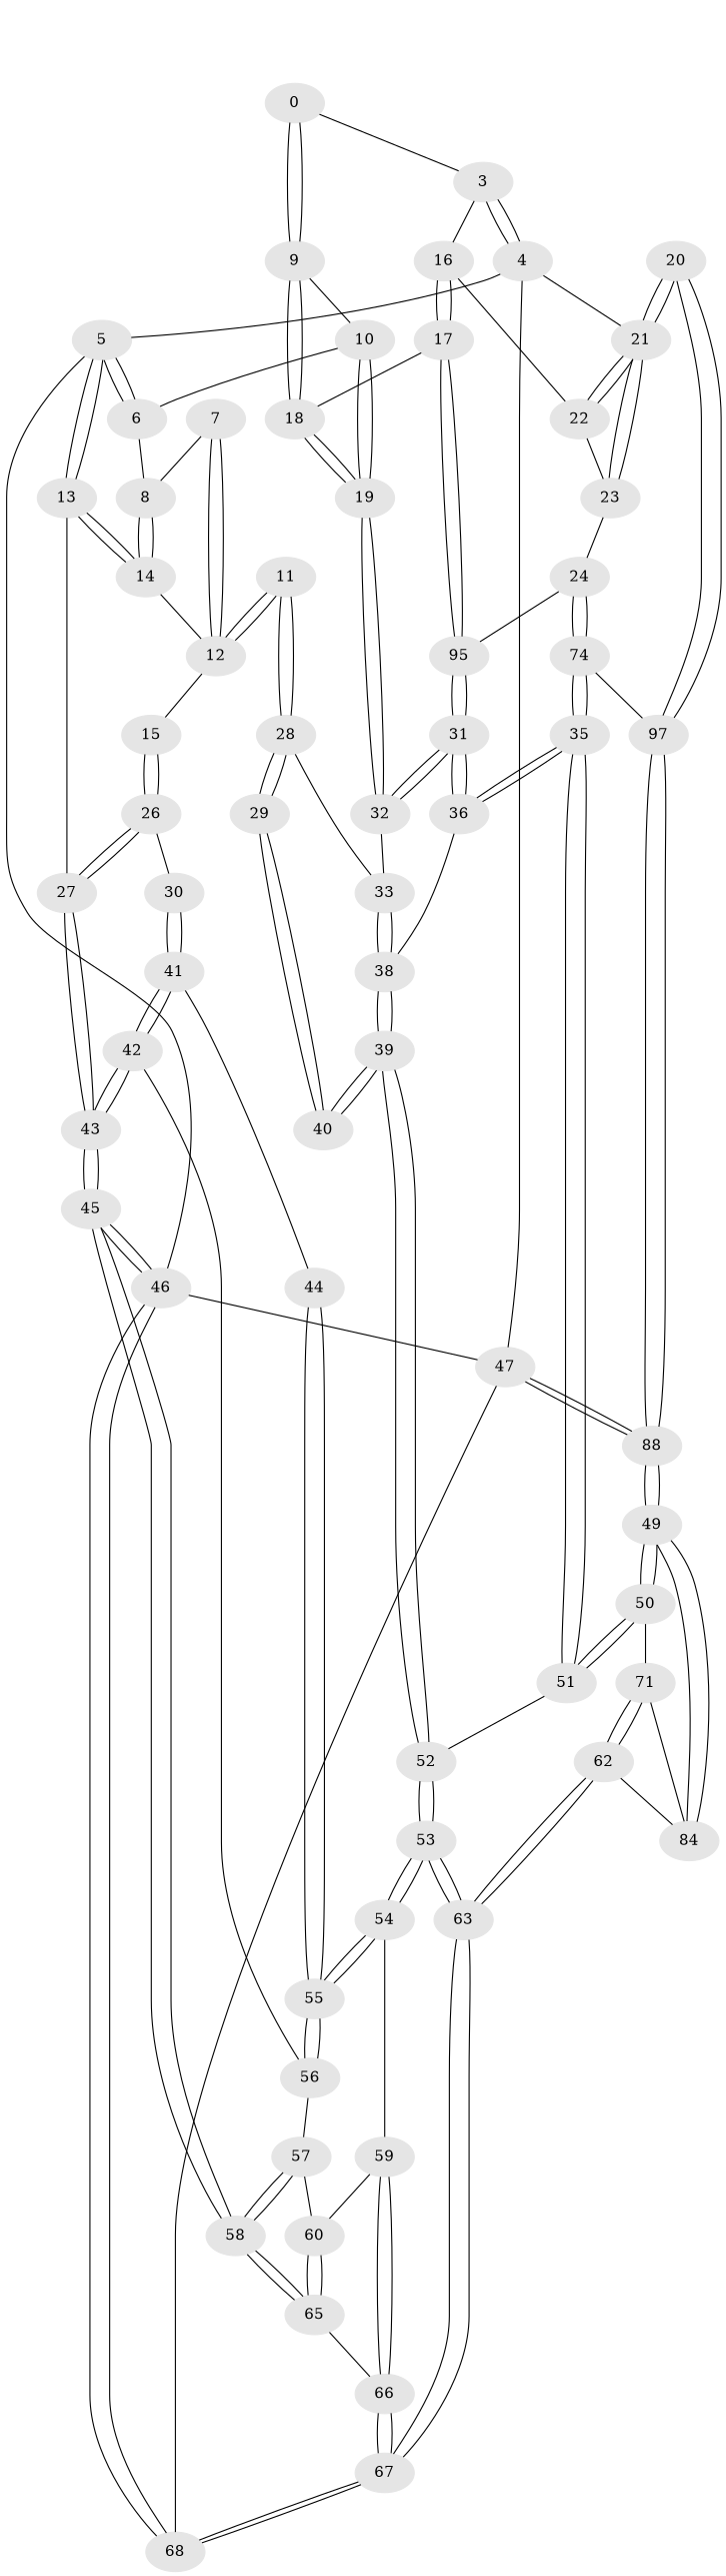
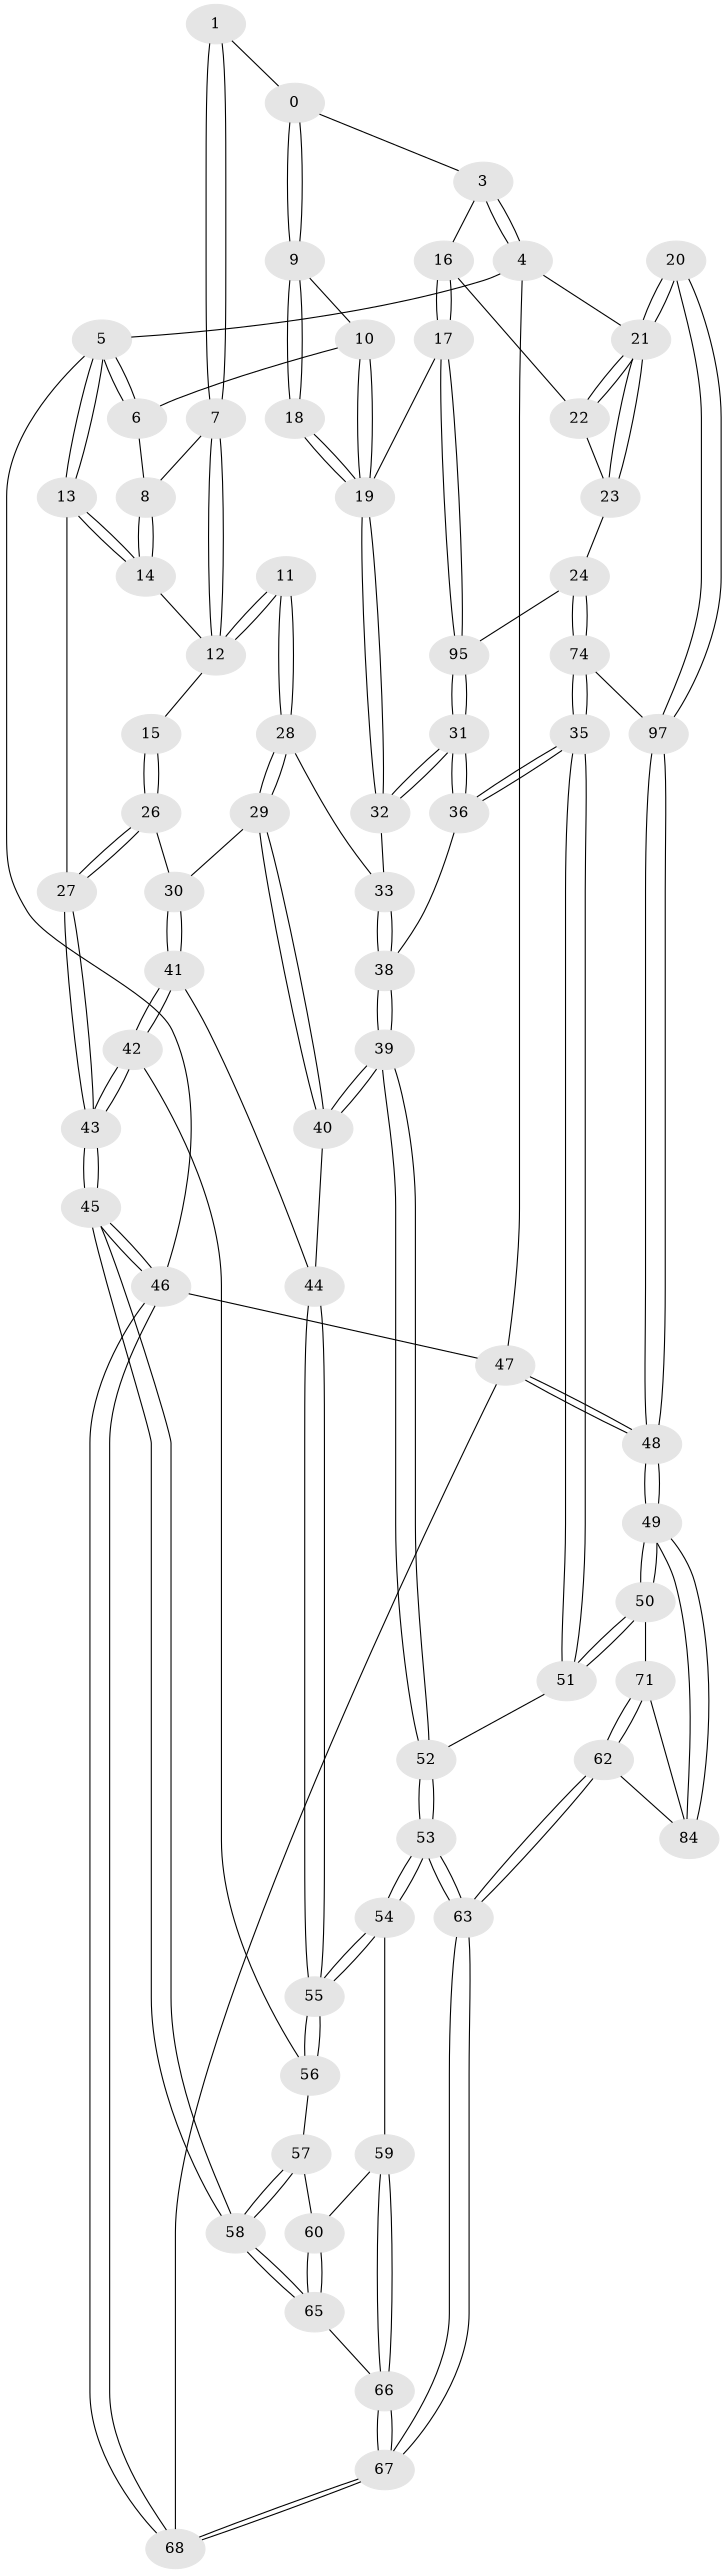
  graph {
    node [color=gray90 style=filled]
    n1 [label=0]
+   1
    7
    3
    9
    8
    12
    4
    16
    10
    18
    5
    47
    21
    17
    22
    6
    13
    46
    20
    n21 [label=97]
-   48 [label=88]
+   48
    68
    14
    27
    15
    19
    11
    28
    32
    29
    33
    26
    43
    30
    n36 [label=95]
    23
    31
    24
    n40 [label=74]
    35
    36
    41
    45
    40
    38
    44
    42
    39
    51
    52
    49
    53
    55
    56
    57
    58
    65
    50
    n60 [label=84]
    n61 [label=71]
    62
    54
    63
    59
    67
    60
    66
    n1 -- 3
    n1 -- 9
    n1 -- 9
+   1 -- n1
+   1 -- 7
+   1 -- 7
    7 -- 8
    7 -- 12
    7 -- 12
    3 -- 4
    3 -- 4
    3 -- 16
    9 -- 10
    9 -- 18
    9 -- 18
    8 -- 14
    8 -- 14
    12 -- 15
    4 -- 5
    4 -- 47
    4 -- 21
    16 -- 17
    16 -- 17
    16 -- 22
    10 -- 6
    10 -- 19
    10 -- 19
    18 -- 19
    18 -- 19
    5 -- 6
    5 -- 6
    5 -- 13
    5 -- 13
    5 -- 46
    47 -- 48
    47 -- 48
    47 -- 68
    21 -- 22
    21 -- 22
    21 -- 23
    21 -- 23
-   17 -- 18
+   17 -- 19
    17 -- n36
    17 -- n36
    22 -- 23
    6 -- 8
    13 -- 14
    13 -- 14
    13 -- 27
    46 -- 47
    46 -- 68
    46 -- 68
    20 -- 21
    20 -- 21
    20 -- n21
    20 -- n21
    n21 -- 48
    n21 -- 48
    48 -- 49
    48 -- 49
    14 -- 12
    27 -- 43
    27 -- 43
    15 -- 26
    15 -- 26
    19 -- 32
    19 -- 32
    11 -- 12
    11 -- 12
    11 -- 28
    11 -- 28
    28 -- 29
    28 -- 29
    28 -- 33
    32 -- 33
+   29 -- 30
    29 -- 40
    29 -- 40
    33 -- 38
    33 -- 38
    26 -- 27
    26 -- 27
    26 -- 30
    43 -- 45
    43 -- 45
    30 -- 41
    30 -- 41
    n36 -- 31
    n36 -- 31
    23 -- 24
    31 -- 32
    31 -- 32
    31 -- 36
    31 -- 36
    24 -- n36
    24 -- n40
    24 -- n40
    n40 -- n21
    n40 -- 35
    n40 -- 35
    35 -- 36
    35 -- 36
    35 -- 51
    35 -- 51
    36 -- 38
    41 -- 44
    41 -- 42
    41 -- 42
    45 -- 46
    45 -- 46
    45 -- 58
    45 -- 58
+   40 -- 44
    38 -- 39
    38 -- 39
    44 -- 55
    44 -- 55
    42 -- 43
    42 -- 43
    42 -- 56
    39 -- 40
    39 -- 40
    39 -- 52
    39 -- 52
    51 -- 52
    52 -- 53
    52 -- 53
    49 -- 50
    49 -- 50
    49 -- n60
    49 -- n60
    53 -- 54
    53 -- 54
    53 -- 63
    53 -- 63
    55 -- 56
    55 -- 56
    56 -- 57
    57 -- 58
    57 -- 58
    57 -- 60
    58 -- 65
    58 -- 65
    65 -- 66
    50 -- 51
    50 -- 51
    50 -- n61
    n61 -- n60
    n61 -- 62
    n61 -- 62
    62 -- n60
    62 -- 63
    62 -- 63
    54 -- 55
    54 -- 55
    54 -- 59
    63 -- 67
    63 -- 67
    59 -- 60
    59 -- 66
    59 -- 66
    67 -- 68
    67 -- 68
    60 -- 65
    60 -- 65
    66 -- 67
    66 -- 67
  }
